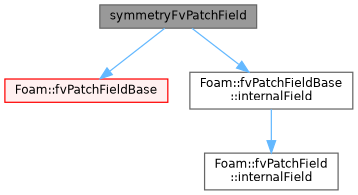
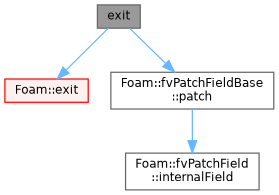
  digraph {
    rankdir=TB
    node [color=grey40 fillcolor=white fontname=Helvetica fontsize=10 shape=box style=filled]
    edge [color=steelblue1 fontname=Helvetica fontsize=10 labelfontname=Helvetica labelfontsize=10 style=solid]
-   n1 [color=gray40 fillcolor=grey60 fontcolor=black height=0.2 label=symmetryFvPatchField width=0.4]
-   n2 [color=red fillcolor="#FFF0F0" height=0.2 label="Foam::fvPatchFieldBase" width=0.4]
-   n3 [height=0.2 label="Foam::fvPatchFieldBase\l::internalField" width=0.4]
+   n1 [color=gray40 fillcolor=grey60 fontcolor=black height=0.2 label=exit width=0.4]
+   n2 [color=red fillcolor="#FFF0F0" height=0.2 label="Foam::exit" width=0.4]
+   n3 [height=0.2 label="Foam::fvPatchFieldBase\l::patch" width=0.4]
    n4 [height=0.2 label="Foam::fvPatchField\l::internalField" width=0.4]
    n1 -> n2
    n1 -> n3
    n3 -> n4
  }
